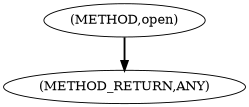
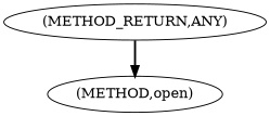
  digraph {
    n1 [label=<(METHOD,open)>]
    n2 [label=<(METHOD_RETURN,ANY)>]
-   n1 -> n2 [style=bold]
+   n2 -> n1 [style=bold]
  }
